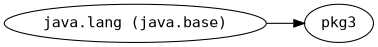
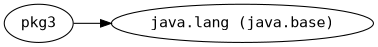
  digraph {
    rankdir=LR
    fontname="DejaVu Sans Mono"
    node [fontname="DejaVu Sans Mono"]
    pkg3
    "java.lang (java.base)"
-   "java.lang (java.base)" -> pkg3 [fontname="DejaVu Sans Mono"]
+   pkg3 -> "java.lang (java.base)" [fontname="DejaVu Sans Mono"]
  }
